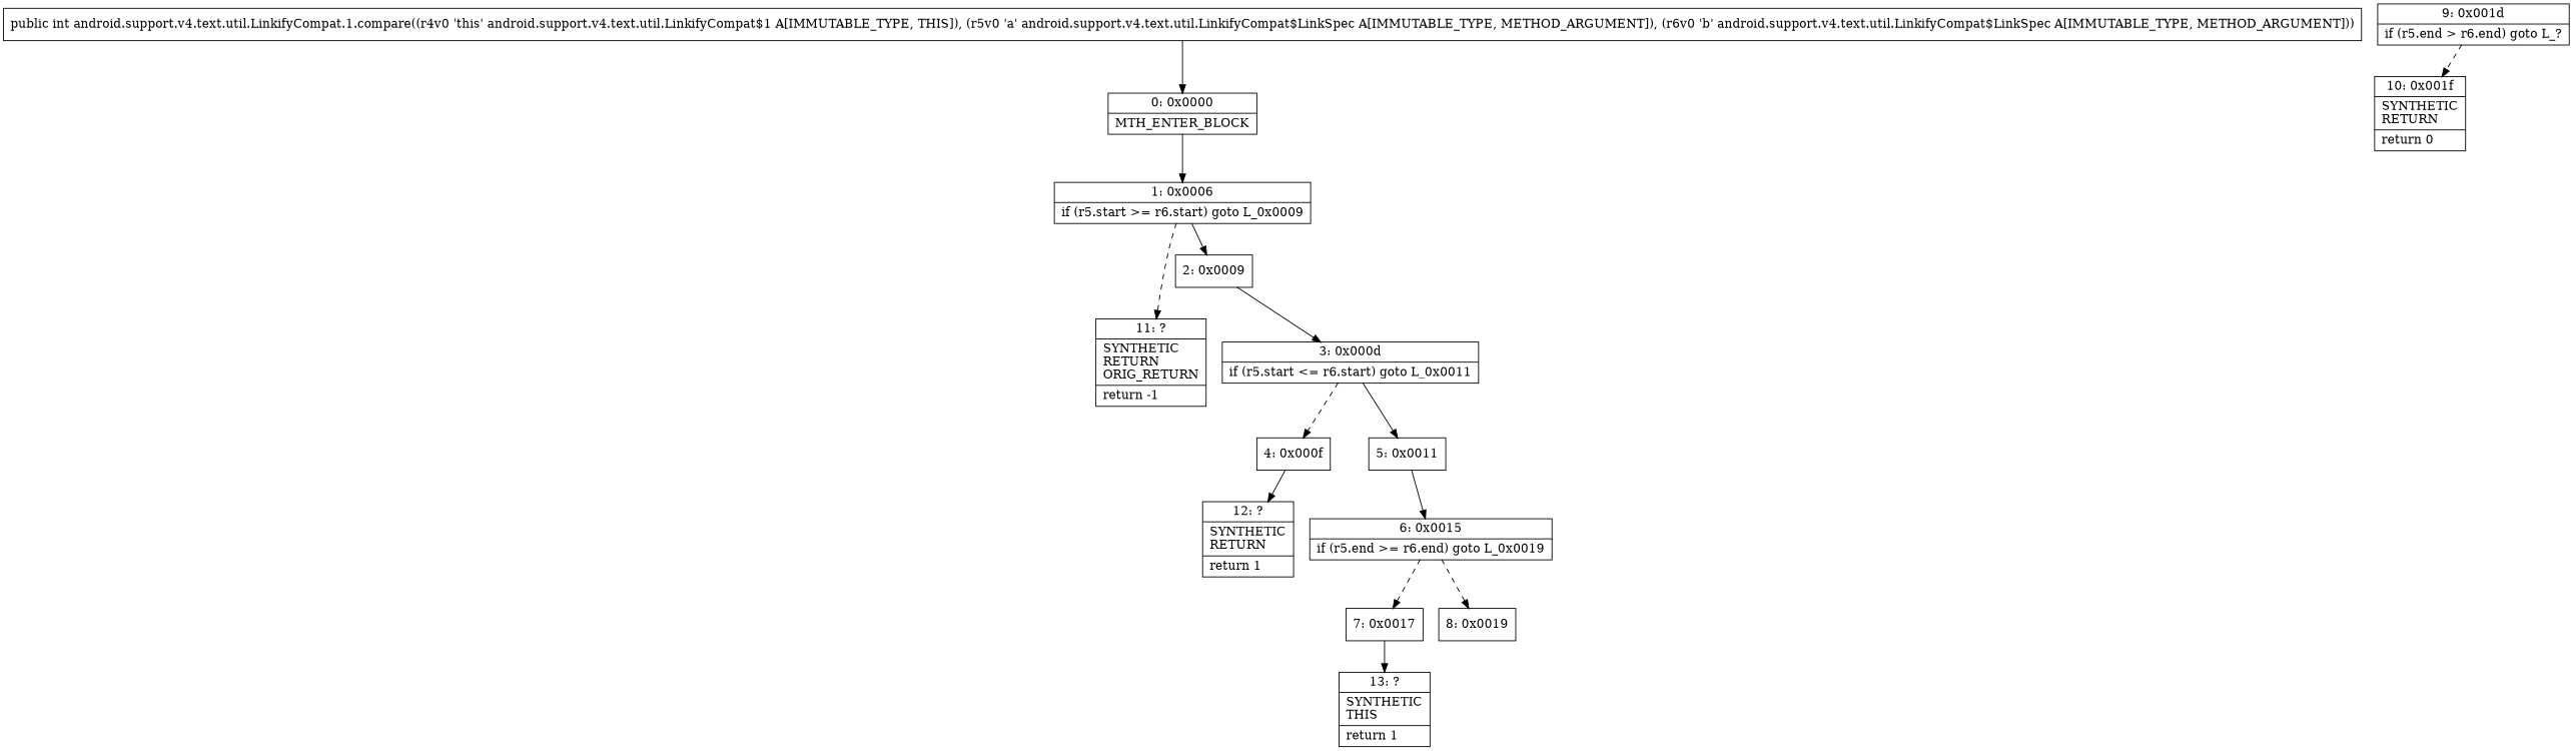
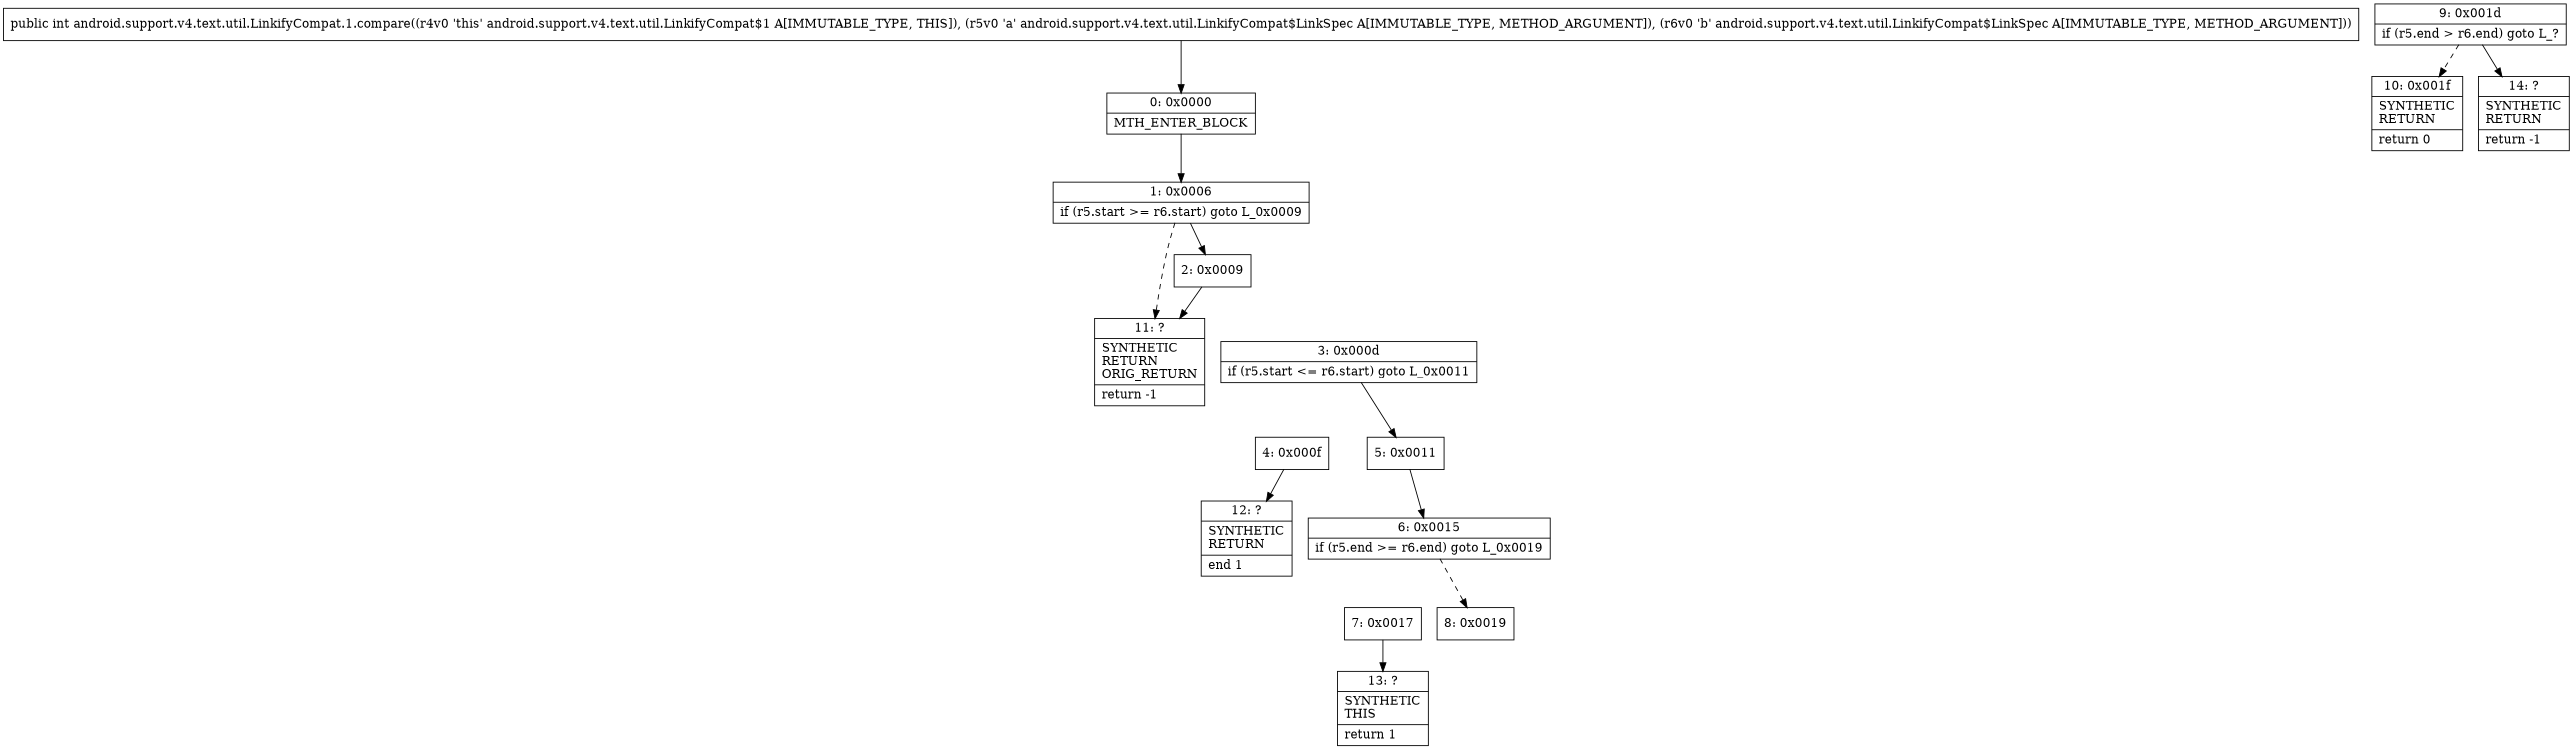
  digraph {
    node [shape=record]
    n1 [label="{0\:\ 0x0000|MTH_ENTER_BLOCK\l}"]
    n2 [label="{1\:\ 0x0006|if (r5.start \>= r6.start) goto L_0x0009\l}"]
    n3 [label="{2\:\ 0x0009}"]
    n4 [label="{11\:\ ?|SYNTHETIC\lRETURN\lORIG_RETURN\l|return \-1\l}"]
    n5 [label="{3\:\ 0x000d|if (r5.start \<= r6.start) goto L_0x0011\l}"]
    n6 [label="{4\:\ 0x000f}"]
    n7 [label="{5\:\ 0x0011}"]
-   n8 [label="{12\:\ ?|SYNTHETIC\lRETURN\l|return 1\l}"]
+   n8 [label="{12\:\ ?|SYNTHETIC\lRETURN\l|end 1\l}"]
    n9 [label="{6\:\ 0x0015|if (r5.end \>= r6.end) goto L_0x0019\l}"]
    n10 [label="{7\:\ 0x0017}"]
    n11 [label="{8\:\ 0x0019}"]
    n12 [label="{13\:\ ?|SYNTHETIC\lTHIS\l|return 1\l}"]
    n13 [label="{9\:\ 0x001d|if (r5.end \> r6.end) goto L_?\l}"]
    n14 [label="{10\:\ 0x001f|SYNTHETIC\lRETURN\l|return 0\l}"]
+   n15 [label="{14\:\ ?|SYNTHETIC\lRETURN\l|return \-1\l}"]
    n16 [label="{public int android.support.v4.text.util.LinkifyCompat.1.compare((r4v0 'this' android.support.v4.text.util.LinkifyCompat$1 A[IMMUTABLE_TYPE, THIS]), (r5v0 'a' android.support.v4.text.util.LinkifyCompat$LinkSpec A[IMMUTABLE_TYPE, METHOD_ARGUMENT]), (r6v0 'b' android.support.v4.text.util.LinkifyCompat$LinkSpec A[IMMUTABLE_TYPE, METHOD_ARGUMENT])) }"]
    n1 -> n2
    n2 -> n3
    n2 -> n4 [style=dashed]
-   n3 -> n5
-   n5 -> n6 [style=dashed]
+   n3 -> n4
    n5 -> n7
    n6 -> n8
    n7 -> n9
-   n9 -> n10 [style=dashed]
    n9 -> n11 [style=dashed]
    n10 -> n12
    n13 -> n14 [style=dashed]
+   n13 -> n15
    n16 -> n1
  }
